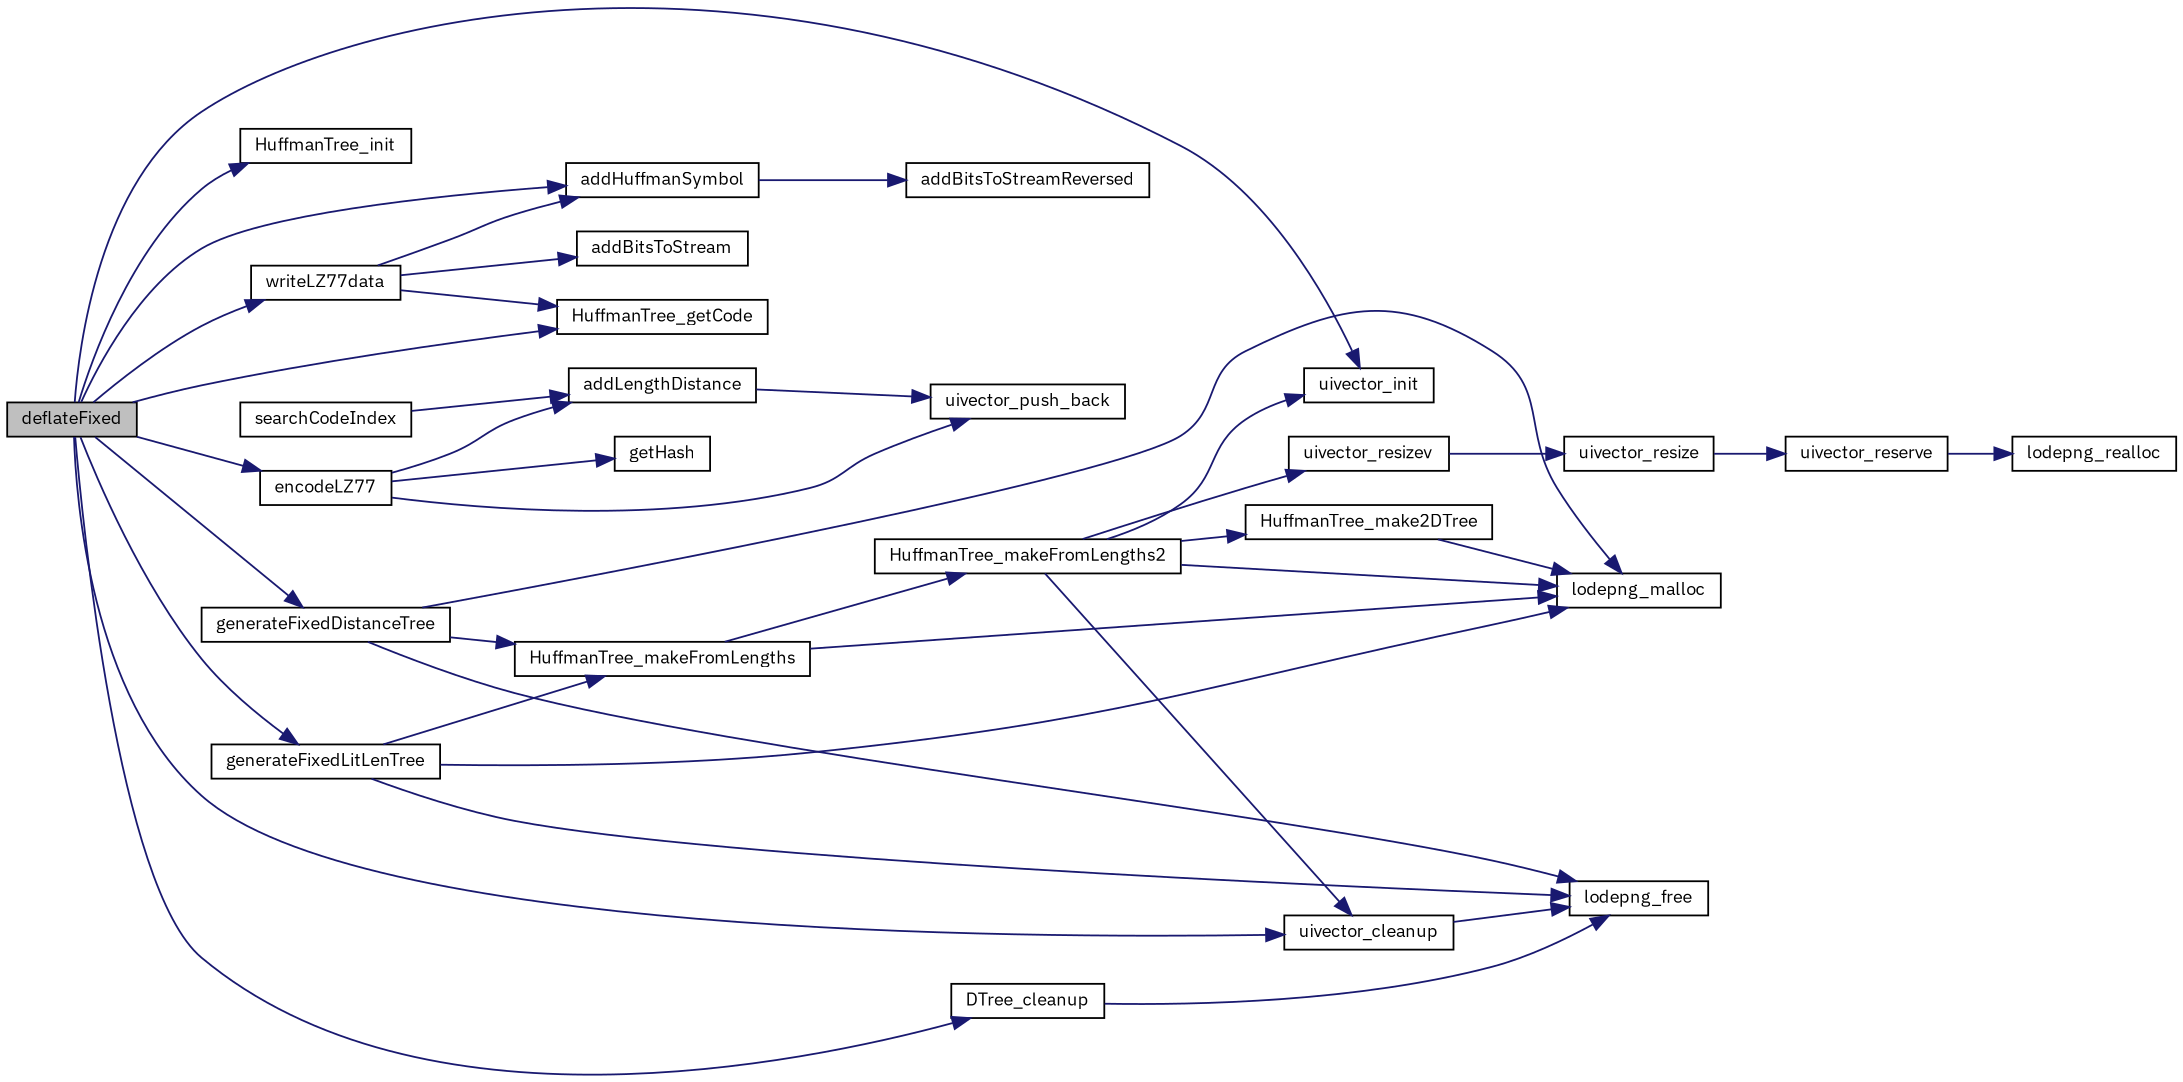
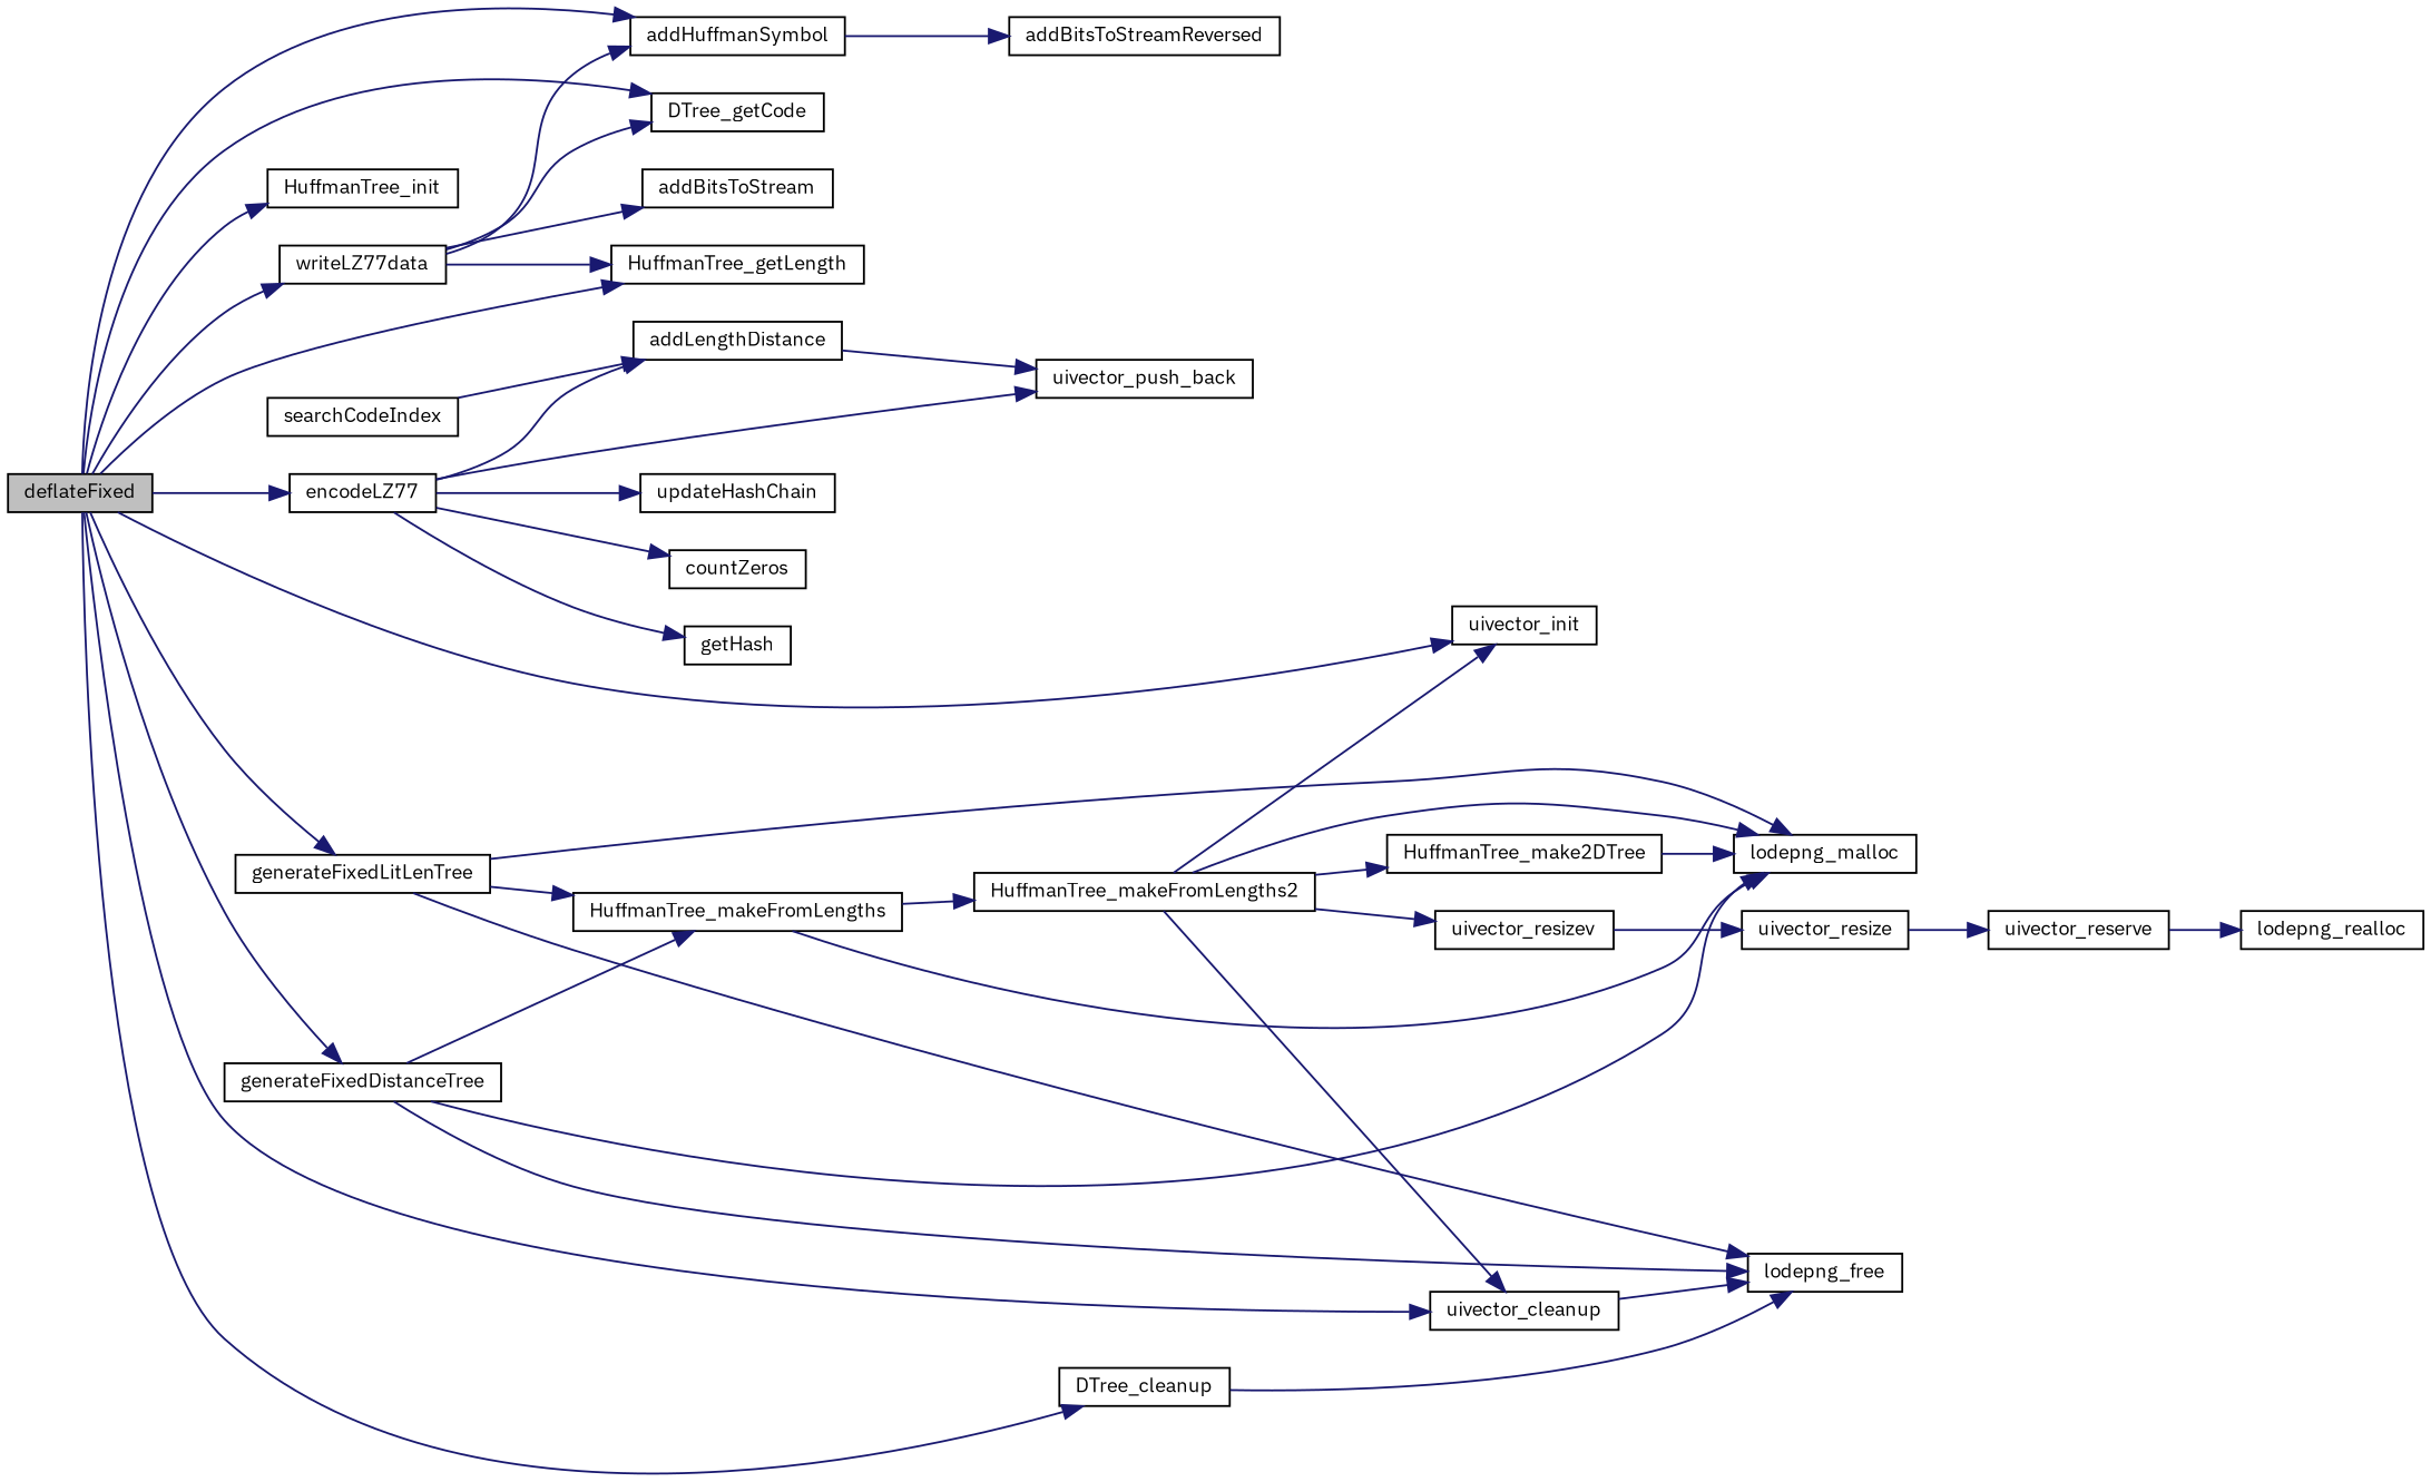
  digraph {
    fontname="IBM Plex Sans"
    rankdir=LR
    node [color=black fillcolor=white fontname="IBM Plex Sans" fontsize=10 shape=record style=filled]
    edge [color=midnightblue fontname="IBM Plex Sans" fontsize=10 labelfontname=Helvetica labelfontsize=10 style=solid]
    n1 [fillcolor=grey75 fontcolor=black height=0.2 label=deflateFixed width=0.4]
    n2 [height=0.2 label=addHuffmanSymbol width=0.4]
    n3 [height=0.2 label=encodeLZ77 width=0.4]
    n4 [height=0.2 label=generateFixedDistanceTree width=0.4]
    n5 [height=0.2 label=uivector_cleanup width=0.4]
    n6 [height=0.2 label=uivector_init width=0.4]
    n7 [height=0.2 label=generateFixedLitLenTree width=0.4]
    n8 [height=0.2 label=DTree_cleanup width=0.4]
-   n9 [height=0.2 label=HuffmanTree_getCode width=0.4]
+   n9 [height=0.2 label=DTree_getCode width=0.4]
+   n10 [height=0.2 label=HuffmanTree_getLength width=0.4]
    n11 [height=0.2 label=HuffmanTree_init width=0.4]
    n12 [height=0.2 label=writeLZ77data width=0.4]
    n13 [height=0.2 label=addBitsToStreamReversed width=0.4]
    n14 [height=0.2 label=addLengthDistance width=0.4]
    n15 [height=0.2 label=uivector_push_back width=0.4]
+   n16 [height=0.2 label=countZeros width=0.4]
    n17 [height=0.2 label=getHash width=0.4]
+   n18 [height=0.2 label=updateHashChain width=0.4]
    n19 [height=0.2 label=HuffmanTree_makeFromLengths width=0.4]
    n20 [height=0.2 label=lodepng_malloc width=0.4]
    n21 [height=0.2 label=lodepng_free width=0.4]
    n22 [height=0.2 label=addBitsToStream width=0.4]
    n23 [height=0.2 label=searchCodeIndex width=0.4]
    n24 [height=0.2 label=uivector_resize width=0.4]
    n25 [height=0.2 label=uivector_reserve width=0.4]
    n26 [height=0.2 label=lodepng_realloc width=0.4]
    n27 [height=0.2 label=HuffmanTree_makeFromLengths2 width=0.4]
    n28 [height=0.2 label=HuffmanTree_make2DTree width=0.4]
    n29 [height=0.2 label=uivector_resizev width=0.4]
    n1 -> n2
    n1 -> n3
    n1 -> n4
    n1 -> n5
    n1 -> n6
    n1 -> n7
    n1 -> n8
    n1 -> n9
+   n1 -> n10
    n1 -> n11
    n1 -> n12
    n2 -> n13
    n3 -> n14
    n3 -> n15
+   n3 -> n16
    n3 -> n17
+   n3 -> n18
    n4 -> n19
    n4 -> n20
    n4 -> n21
    n5 -> n21
    n7 -> n19
    n7 -> n20
    n7 -> n21
    n8 -> n21
    n12 -> n2
    n12 -> n9
+   n12 -> n10
    n12 -> n22
    n14 -> n15
    n19 -> n20
    n19 -> n27
    n23 -> n14
    n24 -> n25
    n25 -> n26
    n27 -> n5
    n27 -> n6
    n27 -> n20
    n27 -> n28
    n27 -> n29
    n28 -> n20
    n29 -> n24
  }
